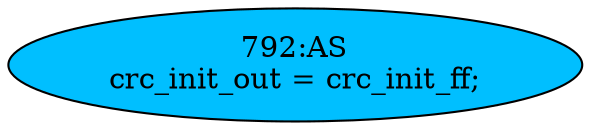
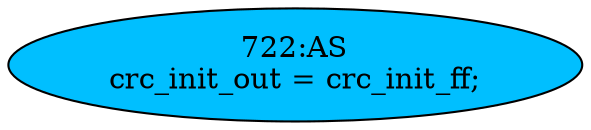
  strict digraph {
-   n1 [ast="<pyverilog.vparser.ast.Assign object at 0x7f01261e8650>" def_var="['crc_init_out']" fillcolor=deepskyblue label="792:AS\ncrc_init_out = crc_init_ff;" statements="[]" style=filled typ=Assign use_var="['crc_init_ff']"]
+   n1 [ast="<pyverilog.vparser.ast.Assign object at 0x7f01261e8650>" def_var="['crc_init_out']" fillcolor=deepskyblue label="722:AS\ncrc_init_out = crc_init_ff;" statements="[]" style=filled typ=Assign use_var="['crc_init_ff']"]
  }
